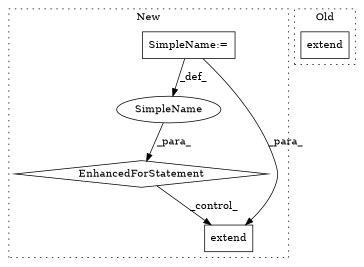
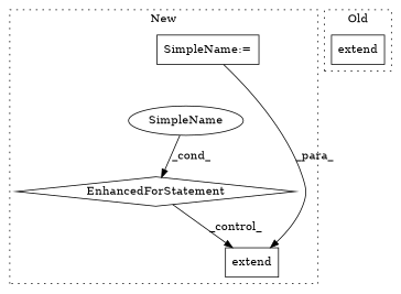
  digraph {
    node [a=32 l="7,1" shape=box]
    n1 [a=70 l="65,2" label=EnhancedForStatement s="7815,7899" shape=diamond]
    n2 [a=7 l=2 label="SimpleName:=" s=5996]
    n3 [a=42 l=5 label=SimpleName s=7884 shape=ellipse]
    n4 [label=extend s="7927,7948"]
    n5 [label=extend s="6526,6540"]
    subgraph cluster_1 {
      label=New
      style=dotted
      n1
      n2
      n3
      n4
    }
    subgraph cluster_2 {
      label=Old
      style=dotted
      n5
    }
    n1 -> n4 [label=_control_]
-   n2 -> n3 [label=_def_]
    n2 -> n4 [label=_para_]
-   n3 -> n1 [label=_para_]
+   n3 -> n1 [label=_cond_]
  }
